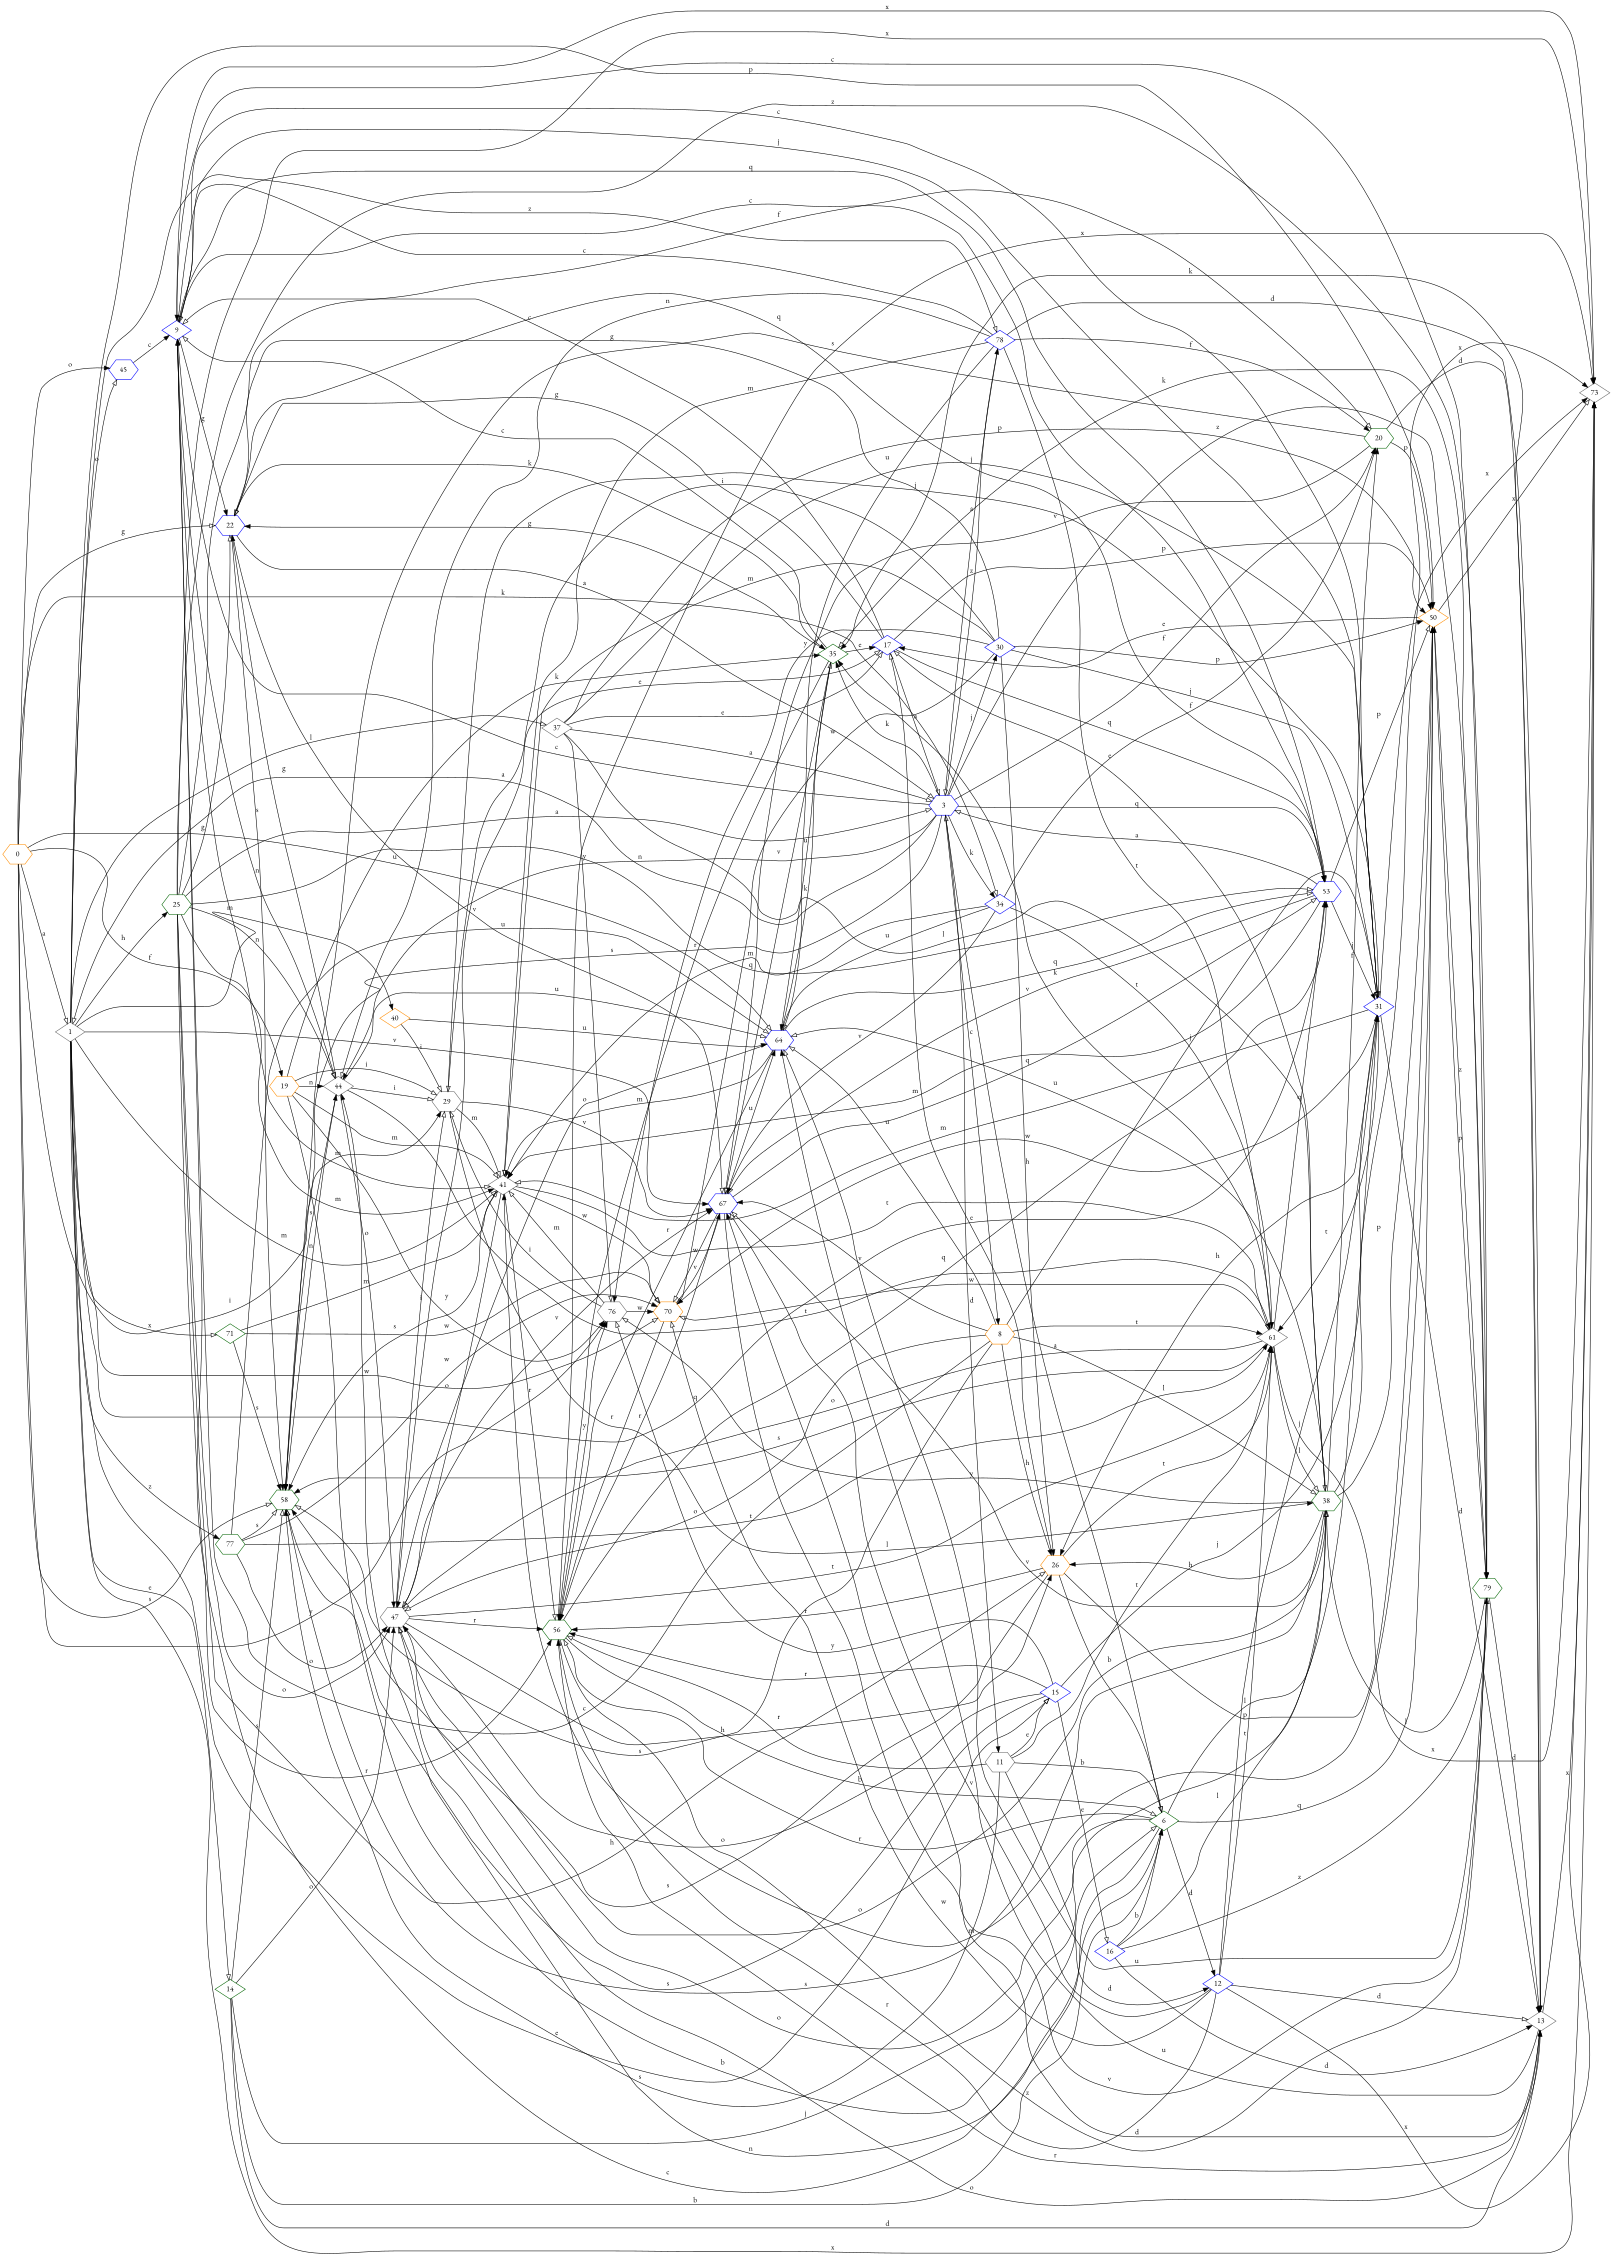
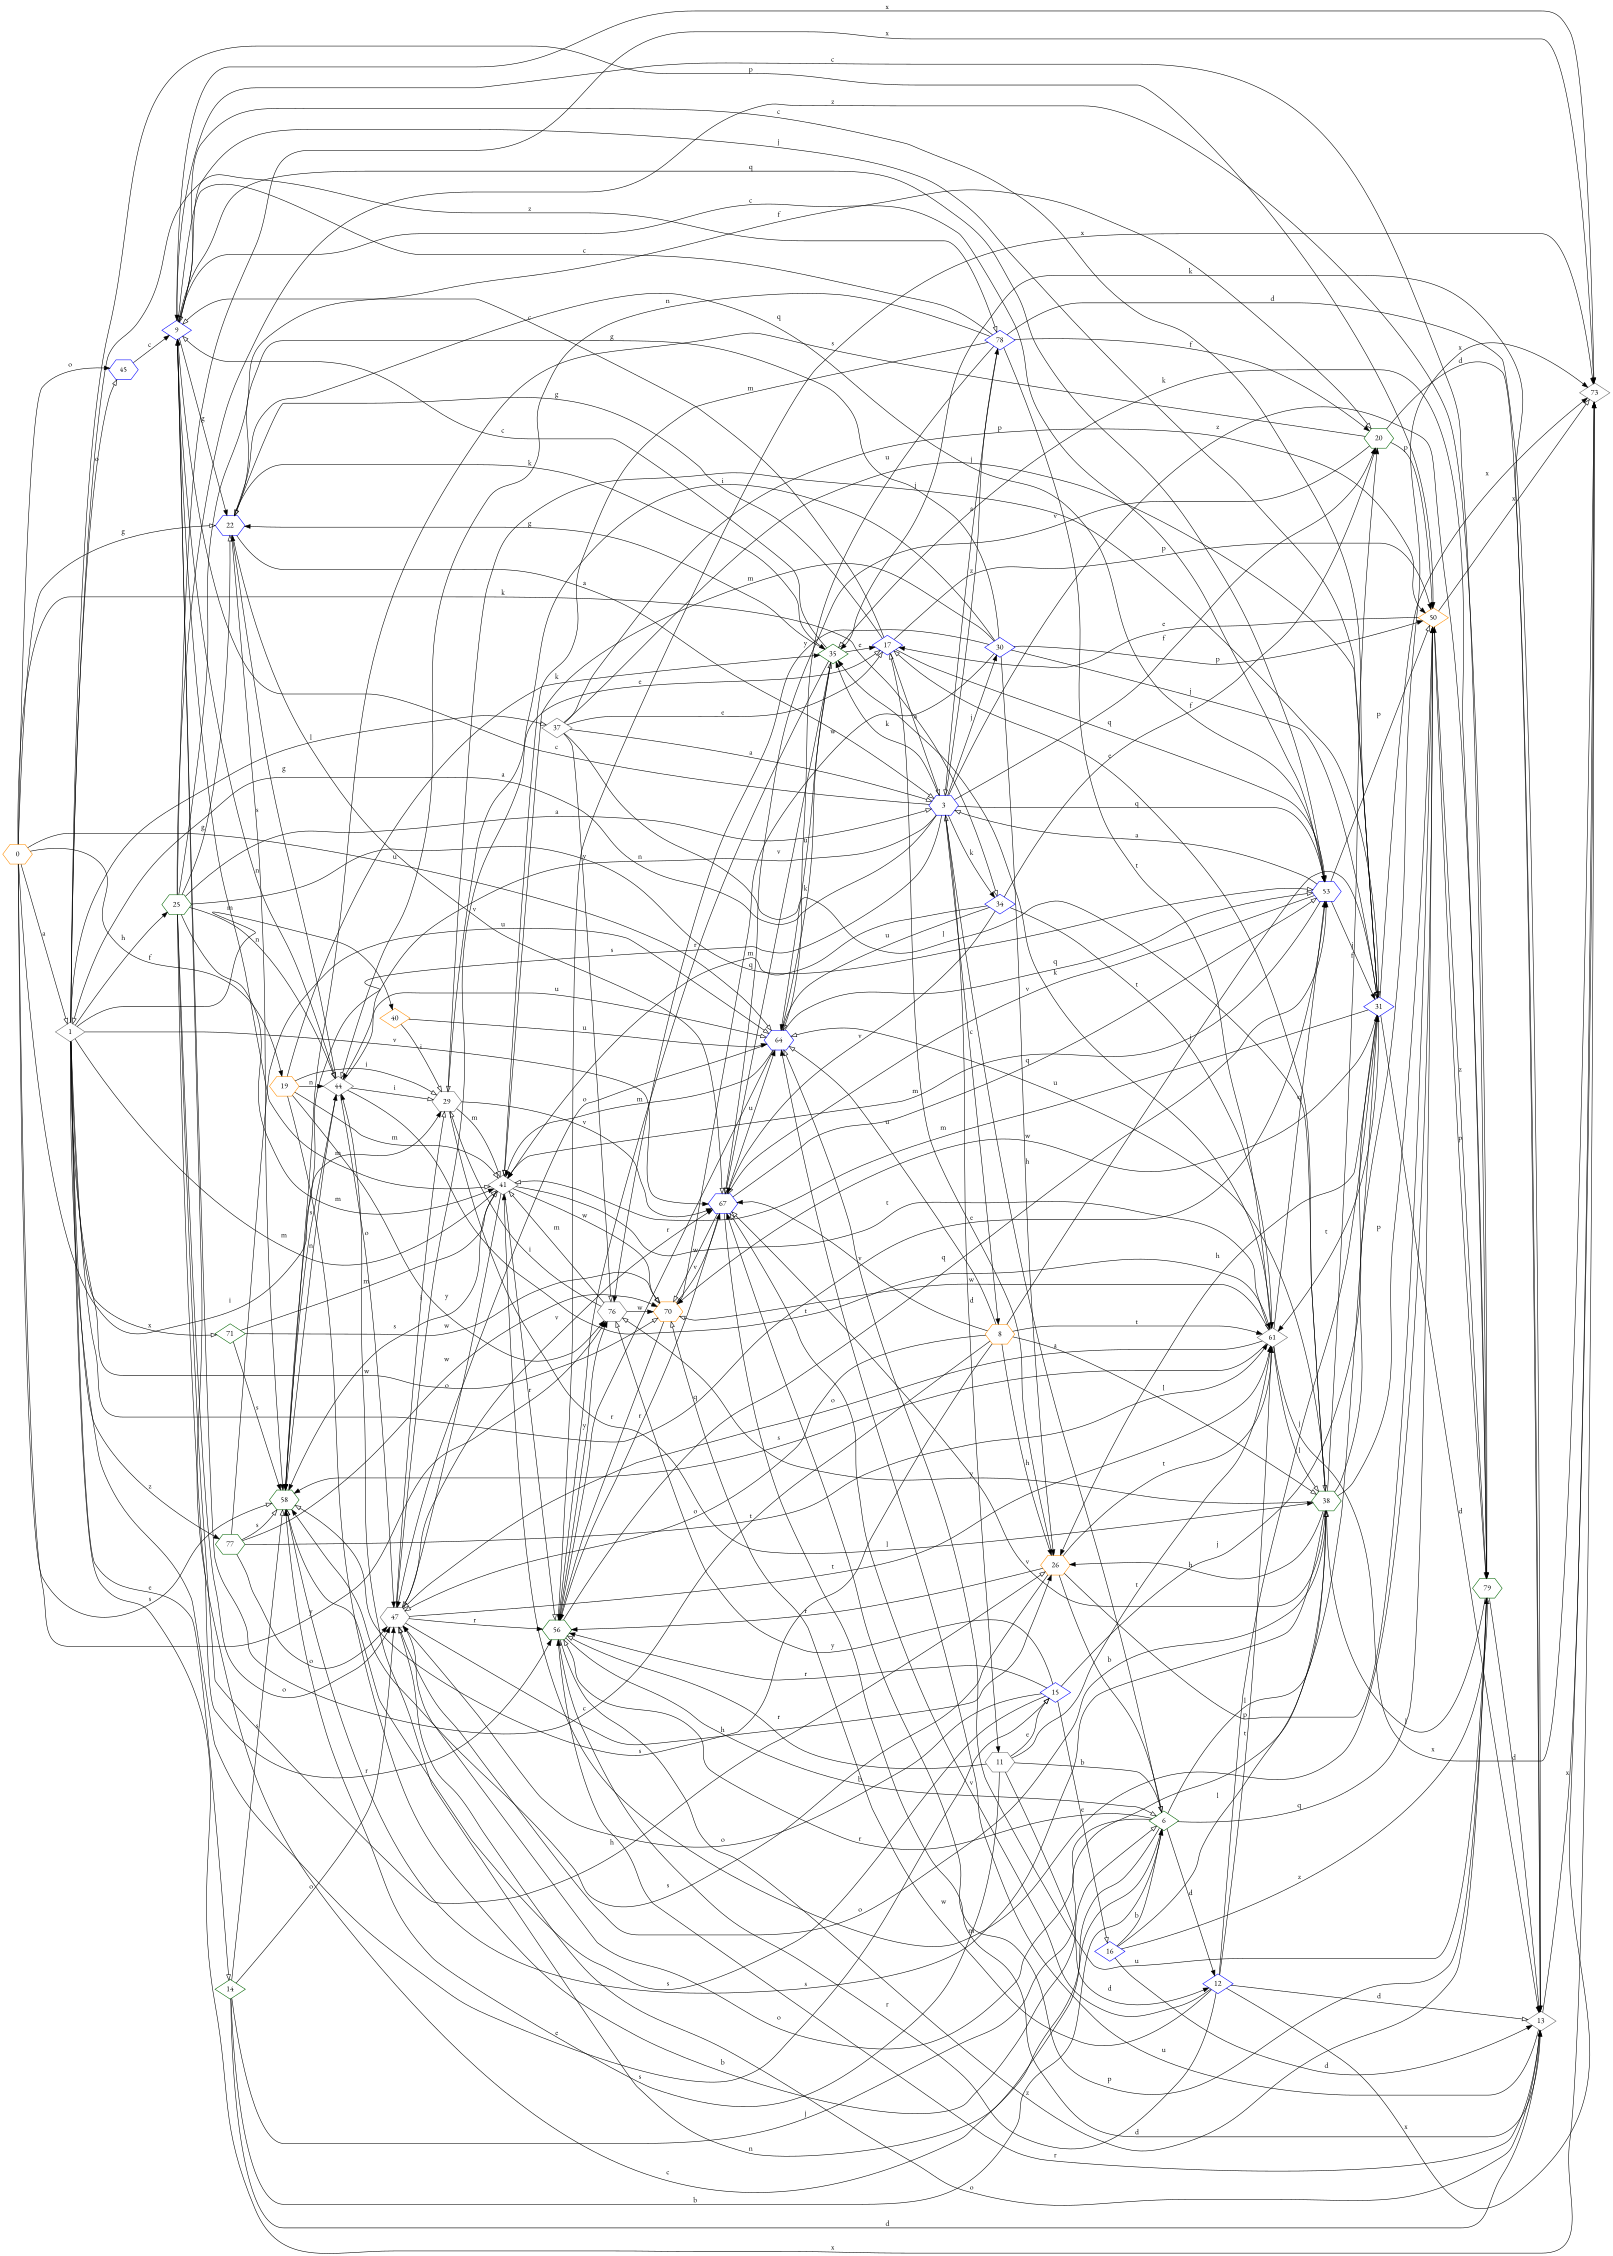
  strict digraph {
    fontname="EB Garamond"
    rankdir=LR
    node [color=blue fontname="EB Garamond" shape=hexagon]
    edge [arrowhead=onormal fontname="EB Garamond"]
    0 [color=darkorange]
    1 [color=gray40 shape=diamond]
    19 [color=darkorange]
    22
    29 [color=gray40]
    34 [shape=diamond]
    45
    58 [color=darkgreen]
    64
    76 [color=gray40]
    14 [color=darkgreen shape=diamond]
    15 [shape=diamond]
    25 [color=darkgreen]
    37 [color=gray40 shape=diamond]
    40 [color=darkorange shape=diamond]
    41 [color=gray40 shape=diamond]
    50 [color=darkorange shape=diamond]
    53
    67
    70 [color=darkorange]
    71 [color=darkgreen shape=diamond]
    73 [color=gray40 shape=diamond]
    77 [color=darkgreen]
    78 [shape=diamond]
    35 [color=darkgreen shape=diamond]
    44 [color=gray40 shape=diamond]
    6 [color=darkgreen shape=diamond]
    3
    38 [color=darkgreen]
    31 [shape=diamond]
    20 [color=darkgreen]
    61 [color=gray40 shape=diamond]
    9 [shape=diamond]
    47 [color=gray40]
    56 [color=darkgreen]
    13 [color=gray40 shape=diamond]
    16 [shape=diamond]
    79 [color=darkgreen]
    26 [color=darkorange]
    17 [shape=diamond]
    8 [color=darkorange]
    11 [color=gray40]
    30 [shape=diamond]
    12 [shape=diamond]
    0 -> 1 [label=a]
    0 -> 19 [arrowhead=normal label=f]
    0 -> 22 [label=g]
    0 -> 29 [arrowhead=normal label=i]
    0 -> 34 [label=k]
    0 -> 45 [arrowhead=normal label=o]
    0 -> 58 [label=s]
    0 -> 64 [label=u]
    0 -> 76 [arrowhead=normal label=y]
    1 -> 45 [label=o]
    1 -> 14 [label=e]
    1 -> 15 [label=e]
    1 -> 25 [arrowhead=normal label=h]
    1 -> 37 [label=l]
    1 -> 40 [arrowhead=normal label=m]
    1 -> 41 [label=m]
    1 -> 50 [arrowhead=normal label=p]
    1 -> 53 [arrowhead=normal label=q]
    1 -> 67 [arrowhead=normal label=v]
    1 -> 70 [label=w]
    1 -> 71 [label=x]
    1 -> 73 [arrowhead=normal label=x]
    1 -> 77 [arrowhead=normal label=z]
    1 -> 78 [label=z]
    19 -> 29 [label=i]
    19 -> 76 [arrowhead=normal label=y]
    19 -> 41 [label=m]
    19 -> 35 [arrowhead=normal label=k]
    19 -> 44 [arrowhead=normal label=n]
    19 -> 6 [label=b]
    22 -> 58 [arrowhead=normal label=s]
    22 -> 53 [label=q]
    22 -> 67 [label=v]
    22 -> 35 [arrowhead=normal label=k]
    22 -> 3 [label=a]
    29 -> 41 [label=m]
    29 -> 67 [arrowhead=normal label=v]
    29 -> 38 [arrowhead=normal label=l]
    29 -> 31 [label=j]
    34 -> 64 [label=u]
    34 -> 41 [arrowhead=normal label=m]
    34 -> 67 [arrowhead=normal label=v]
    34 -> 20 [arrowhead=normal label=f]
    34 -> 61 [arrowhead=normal label=t]
    45 -> 9 [arrowhead=normal label=c]
    58 -> 44 [arrowhead=normal label=n]
    64 -> 41 [arrowhead=normal label=m]
    64 -> 53 [label=q]
    64 -> 35 [label=k]
    64 -> 47 [arrowhead=normal label=o]
    64 -> 56 [arrowhead=normal label=r]
    76 -> 29 [label=i]
    76 -> 41 [label=m]
    76 -> 70 [arrowhead=normal label=w]
    14 -> 58 [label=s]
    14 -> 6 [arrowhead=normal label=b]
    14 -> 31 [label=j]
    14 -> 47 [arrowhead=normal label=o]
    14 -> 13 [arrowhead=normal label=d]
    15 -> 58 [label=s]
    15 -> 76 [label=y]
    15 -> 31 [label=j]
    15 -> 47 [arrowhead=normal label=o]
    15 -> 56 [arrowhead=normal label=r]
    15 -> 16 [label=e]
    25 -> 22 [label=g]
    25 -> 41 [arrowhead=normal label=m]
    25 -> 53 [label=q]
    25 -> 73 [arrowhead=normal label=x]
    25 -> 44 [label=n]
    25 -> 3 [label=a]
    25 -> 20 [label=f]
    25 -> 47 [arrowhead=normal label=o]
    25 -> 56 [arrowhead=normal label=r]
    25 -> 79 [arrowhead=normal label=z]
    25 -> 26 [label=h]
    37 -> 76 [label=y]
    37 -> 50 [arrowhead=normal label=p]
    37 -> 3 [label=a]
    37 -> 38 [label=l]
    37 -> 31 [label=j]
    37 -> 17 [label=e]
    40 -> 29 [label=i]
    40 -> 64 [arrowhead=normal label=u]
    41 -> 58 [arrowhead=normal label=s]
    41 -> 70 [label=w]
    41 -> 61 [label=t]
    41 -> 47 [label=o]
    41 -> 56 [label=r]
    50 -> 41 [arrowhead=normal label=m]
    50 -> 73 [label=x]
    50 -> 79 [label=z]
    50 -> 17 [arrowhead=normal label=e]
    53 -> 41 [arrowhead=normal label=m]
    53 -> 50 [label=p]
    53 -> 67 [label=v]
    53 -> 3 [label=a]
    53 -> 31 [arrowhead=normal label=j]
    53 -> 9 [label=c]
    67 -> 64 [arrowhead=normal label=u]
    67 -> 53 [label=q]
    67 -> 70 [label=w]
    67 -> 56 [arrowhead=normal label=r]
    67 -> 13 [arrowhead=normal label=d]
    70 -> 67 [arrowhead=normal label=v]
    70 -> 56 [label=r]
    71 -> 58 [arrowhead=normal label=s]
    71 -> 41 [label=m]
    71 -> 70 [label=w]
    77 -> 58 [label=s]
    77 -> 64 [label=u]
    77 -> 70 [arrowhead=normal label=w]
    77 -> 61 [arrowhead=normal label=t]
    77 -> 47 [arrowhead=normal label=o]
    78 -> 64 [label=u]
    78 -> 41 [label=m]
    78 -> 44 [label=n]
    78 -> 3 [label=a]
    78 -> 20 [arrowhead=normal label=f]
    78 -> 61 [label=t]
    78 -> 9 [label=c]
    78 -> 13 [arrowhead=normal label=d]
    35 -> 22 [arrowhead=normal label=g]
    35 -> 64 [arrowhead=normal label=u]
    35 -> 67 [label=v]
    35 -> 9 [label=c]
    35 -> 56 [arrowhead=normal label=r]
    35 -> 17 [arrowhead=normal label=e]
    44 -> 22 [arrowhead=normal label=g]
    44 -> 29 [label=i]
    44 -> 58 [arrowhead=normal label=s]
    44 -> 64 [label=u]
    44 -> 61 [arrowhead=normal label=t]
    44 -> 47 [arrowhead=normal label=o]
    6 -> 50 [label=q]
    6 -> 44 [arrowhead=normal label=n]
    6 -> 3 [label=a]
    6 -> 38 [label=l]
    6 -> 9 [label=c]
    6 -> 47 [label=o]
    6 -> 56 [label=r]
    6 -> 12 [arrowhead=normal label=d]
    3 -> 1 [label=a]
    3 -> 34 [arrowhead=normal label=k]
    3 -> 58 [arrowhead=normal label=s]
    3 -> 53 [arrowhead=normal label=q]
    3 -> 78 [arrowhead=normal label=z]
    3 -> 35 [arrowhead=normal label=k]
    3 -> 44 [arrowhead=normal label=n]
    3 -> 20 [arrowhead=normal label=f]
    3 -> 9 [arrowhead=normal label=c]
    3 -> 79 [arrowhead=normal label=z]
    3 -> 8 [arrowhead=normal label=c]
    3 -> 11 [arrowhead=normal label=d]
    3 -> 30 [arrowhead=normal label=j]
    38 -> 58 [label=s]
    38 -> 64 [label=u]
    38 -> 76 [label=y]
    38 -> 50 [arrowhead=normal label=p]
    38 -> 67 [label=v]
    38 -> 73 [arrowhead=normal label=x]
    38 -> 20 [arrowhead=normal label=f]
    38 -> 47 [label=o]
    38 -> 26 [arrowhead=normal label=h]
    38 -> 17 [label=e]
    31 -> 41 [label=m]
    31 -> 70 [arrowhead=normal label=w]
    31 -> 73 [arrowhead=normal label=x]
    31 -> 61 [arrowhead=normal label=t]
    31 -> 9 [label=c]
    31 -> 13 [arrowhead=normal label=d]
    31 -> 26 [arrowhead=normal label=h]
    20 -> 58 [arrowhead=normal label=s]
    20 -> 50 [arrowhead=normal label=p]
    20 -> 67 [label=v]
    20 -> 13 [label=d]
    61 -> 58 [arrowhead=normal label=s]
    61 -> 53 [label=q]
    61 -> 70 [label=w]
    61 -> 73 [label=x]
    61 -> 35 [arrowhead=normal label=k]
    61 -> 38 [label=l]
    61 -> 47 [label=o]
    9 -> 22 [arrowhead=normal label=g]
    9 -> 41 [label=m]
    9 -> 53 [arrowhead=normal label=q]
    9 -> 73 [arrowhead=normal label=x]
    9 -> 44 [label=n]
    9 -> 31 [label=j]
    47 -> 29 [label=i]
    47 -> 67 [arrowhead=normal label=v]
    47 -> 61 [arrowhead=normal label=t]
    47 -> 56 [arrowhead=normal label=r]
    47 -> 26 [arrowhead=normal label=h]
    47 -> 17 [label=e]
    56 -> 76 [arrowhead=normal label=y]
    56 -> 53 [arrowhead=normal label=q]
    56 -> 73 [arrowhead=normal label=x]
    56 -> 6 [label=b]
    56 -> 79 [arrowhead=normal label=z]
    13 -> 64 [arrowhead=normal label=u]
    13 -> 73 [arrowhead=normal label=x]
    13 -> 35 [arrowhead=normal label=k]
    13 -> 47 [label=o]
    13 -> 56 [arrowhead=normal label=r]
    16 -> 6 [label=b]
    16 -> 38 [label=l]
    16 -> 13 [arrowhead=normal label=d]
    16 -> 79 [label=z]
    79 -> 64 [label=u]
    79 -> 50 [arrowhead=normal label=p]
-   79 -> 67 [arrowhead=normal label=v]
+   79 -> 67 [arrowhead=normal label=p]
    79 -> 35 [label=k]
    79 -> 38 [label=l]
    79 -> 9 [arrowhead=normal label=c]
    79 -> 13 [arrowhead=normal label=d]
    26 -> 58 [arrowhead=normal label=s]
    26 -> 50 [label=p]
    26 -> 6 [label=b]
    26 -> 61 [label=t]
    26 -> 56 [arrowhead=normal label=r]
    26 -> 17 [label=e]
    17 -> 22 [label=g]
    17 -> 50 [arrowhead=normal label=p]
    17 -> 53 [label=q]
    17 -> 3 [label=a]
    17 -> 9 [label=c]
    8 -> 58 [label=s]
    8 -> 64 [label=u]
    8 -> 67 [arrowhead=normal label=v]
    8 -> 38 [label=l]
    8 -> 31 [label=j]
    8 -> 61 [arrowhead=normal label=t]
    8 -> 9 [label=c]
    8 -> 47 [label=o]
    8 -> 26 [arrowhead=normal label=h]
    11 -> 58 [arrowhead=normal label=s]
    11 -> 15 [label=e]
    11 -> 6 [label=b]
    11 -> 61 [label=t]
    11 -> 56 [label=r]
    11 -> 12 [arrowhead=normal label=d]
    30 -> 22 [label=g]
    30 -> 29 [label=i]
    30 -> 76 [arrowhead=normal label=y]
    30 -> 41 [label=m]
    30 -> 50 [arrowhead=normal label=p]
    30 -> 70 [label=w]
    30 -> 31 [label=j]
    30 -> 26 [arrowhead=normal label=h]
    12 -> 67 [label=v]
    12 -> 70 [label=w]
    12 -> 73 [arrowhead=normal label=x]
    12 -> 31 [arrowhead=normal label=j]
    12 -> 61 [arrowhead=normal label=t]
    12 -> 56 [label=r]
    12 -> 13 [label=d]
  }
